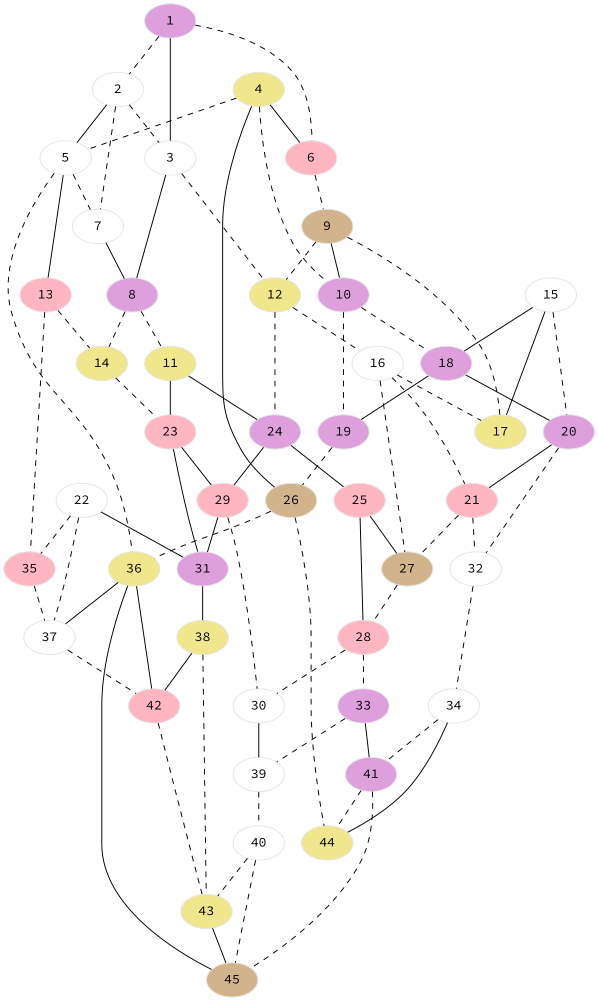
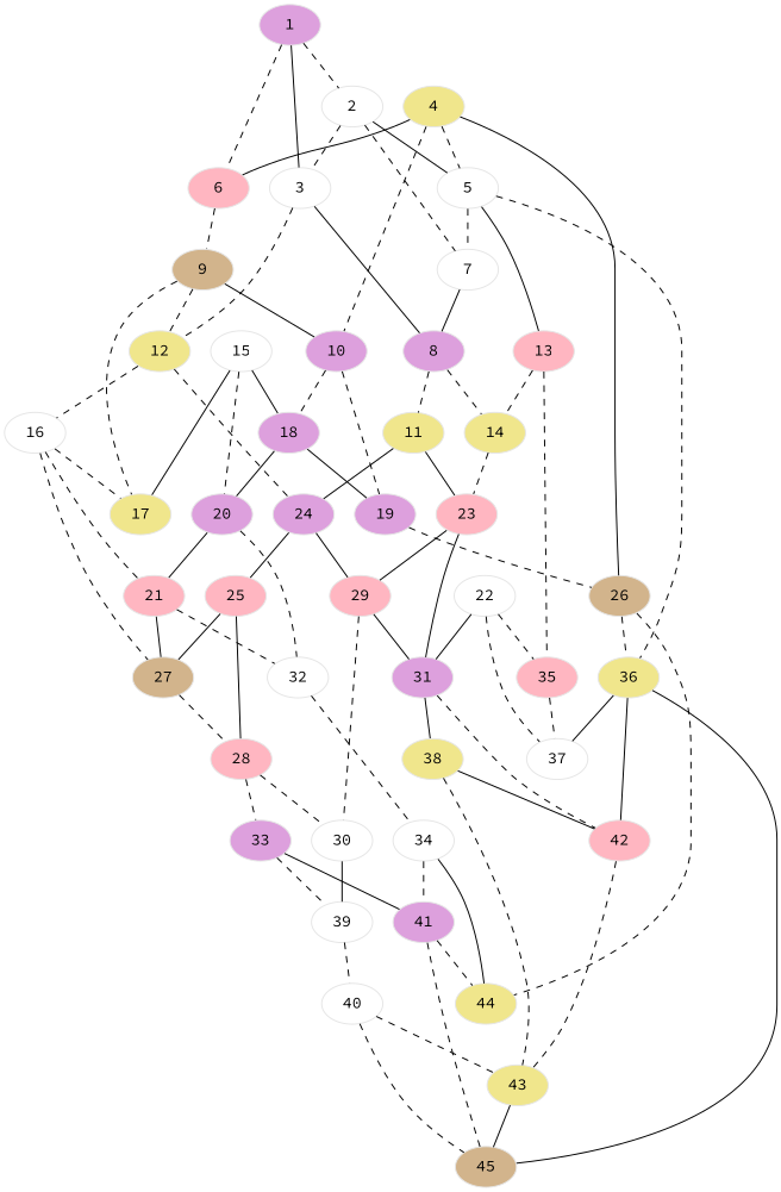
  graph {
    fontname="Source Code Pro"
    node [color=gray90 fillcolor=white fontname="Source Code Pro" style=filled]
    edge [fontname="Source Code Pro" style=dashed weight=1.0]
    1 [fillcolor=plum]
    2
    3
    6 [fillcolor=lightpink]
    5
    7
    8 [fillcolor=plum]
    12 [fillcolor=khaki]
    9 [fillcolor=tan]
    13 [fillcolor=lightpink]
    36 [fillcolor=khaki]
    11 [fillcolor=khaki]
    14 [fillcolor=khaki]
    24 [fillcolor=plum]
    16
    4 [fillcolor=khaki]
    10 [fillcolor=plum]
    26 [fillcolor=tan]
    18 [fillcolor=plum]
    19 [fillcolor=plum]
    44 [fillcolor=khaki]
    35 [fillcolor=lightpink]
    37
    42 [fillcolor=lightpink]
    45 [fillcolor=tan]
    17 [fillcolor=khaki]
    23 [fillcolor=lightpink]
    20 [fillcolor=plum]
    31 [fillcolor=plum]
    29 [fillcolor=lightpink]
    25 [fillcolor=lightpink]
    21 [fillcolor=lightpink]
    27 [fillcolor=tan]
    15
    32
    28 [fillcolor=lightpink]
    34
    22
    38 [fillcolor=khaki]
    30
    33 [fillcolor=plum]
    39
    41 [fillcolor=plum]
    40
    43 [fillcolor=khaki]
    1 -- 2
    1 -- 3 [style=solid]
    1 -- 6
    2 -- 3
    2 -- 5 [style=solid]
    2 -- 7
    3 -- 8 [style=solid]
    3 -- 12
    6 -- 9
    5 -- 7 [weight=2.0]
    5 -- 13 [style=solid]
    5 -- 36
    7 -- 8 [style=solid]
    8 -- 11
    8 -- 14
    12 -- 24
    12 -- 16
    9 -- 12
    9 -- 10 [style=solid]
    9 -- 17
    13 -- 14
    13 -- 35 [weight=2.0]
    36 -- 37 [style=solid]
    36 -- 42 [style=solid]
    36 -- 45 [style=solid]
    11 -- 24 [style=solid]
    11 -- 23 [style=solid]
    14 -- 23
    24 -- 29 [style=solid]
    24 -- 25 [style=solid]
    16 -- 17
    16 -- 21
    16 -- 27
    4 -- 6 [style=solid weight=2.0]
    4 -- 5
    4 -- 10
    4 -- 26 [style=solid]
    10 -- 18
    10 -- 19
    26 -- 36
    26 -- 44 [weight=2.0]
    18 -- 19 [style=solid]
    18 -- 20 [style=solid]
    19 -- 26
    35 -- 37
-   37 -- 42
+   31 -- 42
    42 -- 43
    23 -- 31 [style=solid]
    23 -- 29 [style=solid]
    20 -- 21 [style=solid]
    20 -- 32
    31 -- 38 [style=solid]
    29 -- 31 [style=solid]
    29 -- 30
    25 -- 27 [style=solid]
    25 -- 28 [style=solid]
-   21 -- 27
+   21 -- 27 [style=solid]
    21 -- 32
    27 -- 28
    15 -- 18 [style=solid]
    15 -- 17 [style=solid weight=2.0]
    15 -- 20
    32 -- 34 [weight=2.0]
    28 -- 30
    28 -- 33
    34 -- 44 [style=solid]
    34 -- 41
    22 -- 35
    22 -- 37
    22 -- 31 [style=solid]
    38 -- 42 [style=solid]
    38 -- 43
    30 -- 39 [style=solid]
    33 -- 39
    33 -- 41 [style=solid]
    39 -- 40 [weight=2.0]
    41 -- 44
    41 -- 45
    40 -- 45
    40 -- 43
    43 -- 45 [style=solid]
  }
